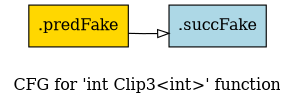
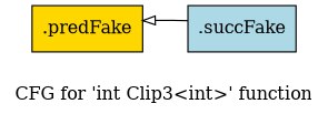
  digraph {
    label="CFG for 'int Clip3\<int\>' function"
    rankdir=LR
    node [shape=record style=filled]
    n1 [label="{.predFake}" fillcolor=gold]
    n2 [filename="../../../../src/utils.h" label="{.succFake}" linenumber=19 fillcolor=lightblue]
-   n1 -> n2 [callList="7:19; 8:19" execusionnum=5 filename="../../../../src/utils.h" arrowhead=onormal]
+   n2 -> n1 [callList="7:19; 8:19" execusionnum=5 filename="../../../../src/utils.h" arrowhead=onormal]
  }
